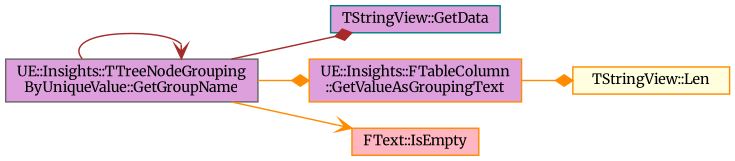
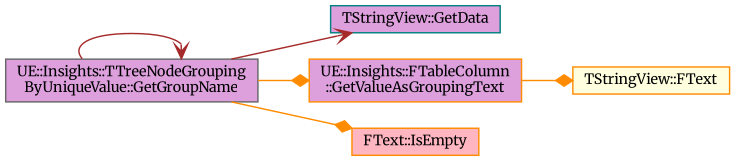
  digraph {
    fontname=Merriweather
    rankdir=LR
    node [color=darkorange fillcolor=plum fontname=Merriweather fontsize=10 shape=box style=filled]
    edge [arrowhead=vee color=darkorange fontname=Merriweather fontsize=10 labelfontname=Helvetica labelfontsize=10 style=solid]
    n1 [color=gray40 fontcolor=black height=0.2 label="UE::Insights::TTreeNodeGrouping\lByUniqueValue::GetGroupName" width=0.4]
    n2 [color=teal height=0.2 label="TStringView::GetData" width=0.4]
    n3 [height=0.2 label="UE::Insights::FTableColumn\l::GetValueAsGroupingText" width=0.4]
    n4 [fillcolor=lightpink height=0.2 label="FText::IsEmpty" width=0.4]
-   n5 [fillcolor=lightyellow height=0.2 label="TStringView::Len" width=0.4]
+   n5 [fillcolor=lightyellow height=0.2 label="TStringView::FText" width=0.4]
    n1 -> n1 [color=brown]
-   n1 -> n2 [arrowhead=diamond color=brown]
+   n1 -> n2 [color=brown]
    n1 -> n3 [arrowhead=diamond]
-   n1 -> n4
+   n1 -> n4 [arrowhead=diamond]
    n3 -> n5 [arrowhead=diamond]
  }
